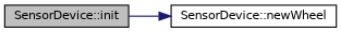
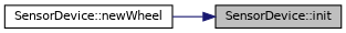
  digraph {
    rankdir=LR
    node [color=black fontname=Helvetica fontsize=10 shape=record style=filled]
    n1 [fillcolor=grey75 fontcolor=black height=0.2 label="SensorDevice::init" width=0.4]
    n2 [fillcolor=white height=0.2 label="SensorDevice::newWheel" width=0.4]
-   n1 -> n2 [color=midnightblue fontname=Helvetica fontsize=10 labelfontname=Helvetica labelfontsize=10 style=solid]
+   n2 -> n1 [color=midnightblue fontname=Helvetica fontsize=10 labelfontname=Helvetica labelfontsize=10 style=solid]
  }
